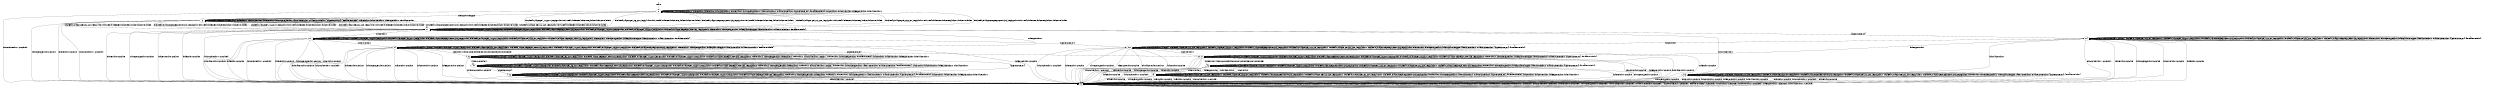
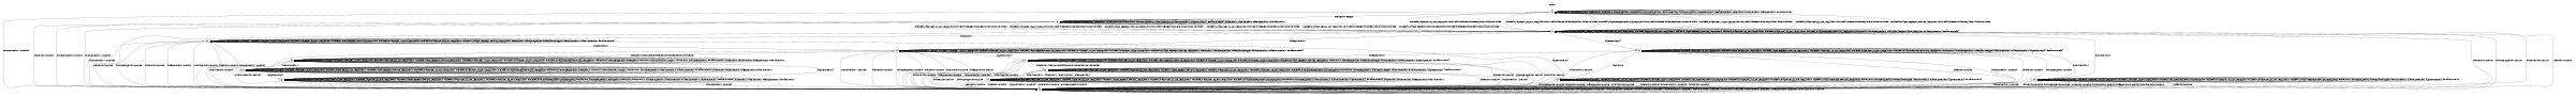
  digraph {
    node [shape=diamond]
    edge [arrowhead=box]
    n1 [label=s0 shape=ellipse]
    n2 [label=s1 shape=ellipse]
    n3 [label=s2]
    n4 [label=s3 shape=ellipse]
    n5 [label=s4]
    n6 [label=s11]
    n7 [label=s13]
    n8 [label=s14 shape=ellipse]
    n9 [label=s5]
    n10 [label=s7]
    n11 [label=s12]
    n12 [label=s6 shape=ellipse]
    n13 [label=s10]
    n14 [label=s8]
    n15 [label=s9 shape=ellipse]
    n16 [height=0 label=__start1 shape=none width=0]
    n1 -> n1 [arrowhead=tee label="initNoFr_short/ "]
    n1 -> n1 [arrowhead=tee label="initUnxpFrType_short/ "]
    n1 -> n1 [label="hndPing_short/ "]
    n1 -> n1 [arrowhead=tee label="hndFin_short/ "]
    n1 -> n1 [label="hndConClose_short/ "]
    n1 -> n1 [label="hndNoFr_short/ "]
    n1 -> n1 [label="hndUnxpFrType_short/ "]
    n1 -> n1 [label="VldNewConID_short/ "]
    n1 -> n1 [arrowhead=tee label="InvldNewConID_short/ "]
    n1 -> n1 [label="[ChgDestConID-Ori]/ "]
    n1 -> n1 [label="[RmPadFrmInitPkts]/ "]
    n1 -> n1 [label="hndCert_short/ "]
    n1 -> n1 [label="hndCertVer_short/ "]
    n1 -> n1 [label="hndEmpCert_short/ "]
    n1 -> n1 [label="hndInvldCert_short/ "]
    n1 -> n2 [label="initCltHello-vldACK:AES-128-GCM-SHA256_short/initSvrHello,hndEncExt,hndCertReq,hndCert,hndCertVer,hndFin "]
    n1 -> n2 [arrowhead=tee label="initCltHello-vldACK:AES-256-GCM-SHA384_short/initSvrHello,hndEncExt,hndCertReq,hndCert,hndCertVer,hndFin "]
    n1 -> n2 [label="initCltHello-vldACK:CHACHA20-POLY1305-SHA256_short/initSvrHello,hndEncExt,hndCertReq,hndCert,hndCertVer,hndFin "]
    n1 -> n2 [label="initCltHello-invldACK:AES-128-GCM-SHA256_short/initSvrHello,hndEncExt,hndCertReq,hndCert,hndCertVer,hndFin "]
    n1 -> n2 [label="initCltHello-invldACK:AES-256-GCM-SHA384_short/initSvrHello,hndEncExt,hndCertReq,hndCert,hndCertVer,hndFin "]
    n1 -> n2 [arrowhead=tee label="initCltHello-invldACK:CHACHA20-POLY1305-SHA256_short/initSvrHello,hndEncExt,hndCertReq,hndCert,hndCertVer,hndFin "]
    n1 -> n3 [label="initConClose_short/<ConClosed> "]
    n1 -> n4 [label="initPing_short/PingACK "]
    n2 -> n2 [label="initPing_short/ "]
    n2 -> n2 [label="initConClose_short/<ConAct> "]
    n2 -> n2 [arrowhead=tee label="initCltHello-vldACK:AES-128-GCM-SHA256_short/ "]
    n2 -> n2 [arrowhead=tee label="initCltHello-vldACK:AES-256-GCM-SHA384_short/ "]
    n2 -> n2 [label="initCltHello-vldACK:CHACHA20-POLY1305-SHA256_short/ "]
    n2 -> n2 [arrowhead=tee label="initCltHello-invldACK:AES-128-GCM-SHA256_short/ "]
    n2 -> n2 [label="initCltHello-invldACK:AES-256-GCM-SHA384_short/ "]
    n2 -> n2 [arrowhead=tee label="initCltHello-invldACK:CHACHA20-POLY1305-SHA256_short/ "]
    n2 -> n2 [label="initNoFr_short/ "]
    n2 -> n2 [label="initUnxpFrType_short/ "]
    n2 -> n2 [arrowhead=tee label="hndPing_short/PingACK "]
    n2 -> n2 [arrowhead=tee label="VldNewConID_short/ "]
    n2 -> n2 [arrowhead=tee label="InvldNewConID_short/ "]
    n2 -> n2 [label="[RmPadFrmInitPkts]/ "]
    n2 -> n3 [arrowhead=tee label="hndFin_short/ConClose "]
    n2 -> n3 [arrowhead=tee label="hndConClose_short/<ConClosed> "]
    n2 -> n3 [arrowhead=tee label="hndNoFr_short/ConClose "]
    n2 -> n3 [label="hndUnxpFrType_short/ConClose "]
    n2 -> n3 [arrowhead=tee label="hndCertVer_short/ConClose "]
    n2 -> n5 [arrowhead=tee label="hndEmpCert_short/ "]
    n2 -> n6 [arrowhead=tee label="hndCert_short/ "]
    n2 -> n7 [arrowhead=tee label="hndInvldCert_short/ "]
    n2 -> n8 [label="[ChgDestConID-Ori]/ "]
    n3 -> n3 [label="initPing_short/<ConClosed> "]
    n3 -> n3 [arrowhead=tee label="initConClose_short/<ConClosed> "]
    n3 -> n3 [arrowhead=tee label="initCltHello-vldACK:AES-128-GCM-SHA256_short/<ConClosed> "]
    n3 -> n3 [label="initCltHello-vldACK:AES-256-GCM-SHA384_short/<ConClosed> "]
    n3 -> n3 [arrowhead=tee label="initCltHello-vldACK:CHACHA20-POLY1305-SHA256_short/<ConClosed> "]
    n3 -> n3 [label="initCltHello-invldACK:AES-128-GCM-SHA256_short/<ConClosed> "]
    n3 -> n3 [label="initCltHello-invldACK:AES-256-GCM-SHA384_short/<ConClosed> "]
    n3 -> n3 [arrowhead=tee label="initCltHello-invldACK:CHACHA20-POLY1305-SHA256_short/<ConClosed> "]
    n3 -> n3 [arrowhead=tee label="initNoFr_short/<ConClosed> "]
    n3 -> n3 [arrowhead=tee label="initUnxpFrType_short/<ConClosed> "]
    n3 -> n3 [label="hndPing_short/<ConClosed> "]
    n3 -> n3 [label="hndFin_short/<ConClosed> "]
    n3 -> n3 [label="hndConClose_short/<ConClosed> "]
    n3 -> n3 [arrowhead=tee label="hndNoFr_short/<ConClosed> "]
    n3 -> n3 [arrowhead=tee label="hndUnxpFrType_short/<ConClosed> "]
    n3 -> n3 [arrowhead=tee label="VldNewConID_short/<ConClosed> "]
    n3 -> n3 [arrowhead=tee label="InvldNewConID_short/<ConClosed> "]
    n3 -> n3 [label="[ChgDestConID-Ori]/<ConClosed> "]
    n3 -> n3 [arrowhead=tee label="[RmPadFrmInitPkts]/<ConClosed> "]
    n3 -> n3 [arrowhead=tee label="hndCert_short/<ConClosed> "]
    n3 -> n3 [arrowhead=tee label="hndCertVer_short/<ConClosed> "]
    n3 -> n3 [arrowhead=tee label="hndEmpCert_short/<ConClosed> "]
    n3 -> n3 [arrowhead=tee label="hndInvldCert_short/<ConClosed> "]
    n4 -> n2 [label="initCltHello-vldACK:AES-128-GCM-SHA256_short/initSvrHello,hndEncExt,hndCertReq,hndCert,hndCertVer,hndFin "]
    n4 -> n2 [label="initCltHello-vldACK:AES-256-GCM-SHA384_short/initSvrHello,hndEncExt,hndCertReq,hndCert,hndCertVer,hndFin "]
    n4 -> n2 [label="initCltHello-vldACK:CHACHA20-POLY1305-SHA256_short/initSvrHello,hndEncExt,hndCertReq,hndCert,hndCertVer,hndFin "]
    n4 -> n2 [arrowhead=tee label="initCltHello-invldACK:AES-128-GCM-SHA256_short/initSvrHello,hndEncExt,hndCertReq,hndCert,hndCertVer,hndFin "]
    n4 -> n2 [label="initCltHello-invldACK:AES-256-GCM-SHA384_short/initSvrHello,hndEncExt,hndCertReq,hndCert,hndCertVer,hndFin "]
    n4 -> n2 [label="initCltHello-invldACK:CHACHA20-POLY1305-SHA256_short/initSvrHello,hndEncExt,hndCertReq,hndCert,hndCertVer,hndFin "]
    n4 -> n3 [label="initConClose_short/<ConClosed> "]
    n4 -> n3 [arrowhead=tee label="initNoFr_short/ConClose "]
    n4 -> n3 [arrowhead=tee label="initUnxpFrType_short/ConClose "]
    n4 -> n4 [arrowhead=tee label="initPing_short/PingACK "]
    n4 -> n4 [arrowhead=tee label="hndPing_short/ "]
    n4 -> n4 [label="hndFin_short/ "]
    n4 -> n4 [label="hndConClose_short/ "]
    n4 -> n4 [arrowhead=tee label="hndNoFr_short/ "]
    n4 -> n4 [label="hndUnxpFrType_short/ "]
    n4 -> n4 [label="VldNewConID_short/ "]
    n4 -> n4 [label="InvldNewConID_short/ "]
    n4 -> n4 [arrowhead=tee label="[ChgDestConID-Ori]/ "]
    n4 -> n4 [label="[RmPadFrmInitPkts]/ "]
    n4 -> n4 [arrowhead=tee label="hndCert_short/ "]
    n4 -> n4 [arrowhead=tee label="hndCertVer_short/ "]
    n4 -> n4 [arrowhead=tee label="hndEmpCert_short/ "]
    n4 -> n4 [label="hndInvldCert_short/ "]
    n5 -> n3 [label="hndConClose_short/<ConClosed> "]
    n5 -> n3 [label="hndNoFr_short/ConClose "]
    n5 -> n3 [arrowhead=tee label="hndUnxpFrType_short/ConClose "]
    n5 -> n3 [label="hndCert_short/ConClose "]
    n5 -> n3 [arrowhead=tee label="hndCertVer_short/ConClose "]
    n5 -> n3 [label="hndEmpCert_short/ConClose "]
    n5 -> n3 [arrowhead=tee label="hndInvldCert_short/ConClose "]
    n5 -> n5 [arrowhead=tee label="initPing_short/ "]
    n5 -> n5 [arrowhead=tee label="initConClose_short/<ConAct> "]
    n5 -> n5 [label="initCltHello-vldACK:AES-128-GCM-SHA256_short/ "]
    n5 -> n5 [label="initCltHello-vldACK:AES-256-GCM-SHA384_short/ "]
    n5 -> n5 [label="initCltHello-vldACK:CHACHA20-POLY1305-SHA256_short/ "]
    n5 -> n5 [arrowhead=tee label="initCltHello-invldACK:AES-128-GCM-SHA256_short/ "]
    n5 -> n5 [label="initCltHello-invldACK:AES-256-GCM-SHA384_short/ "]
    n5 -> n5 [arrowhead=tee label="initCltHello-invldACK:CHACHA20-POLY1305-SHA256_short/ "]
    n5 -> n5 [label="initNoFr_short/ "]
    n5 -> n5 [label="initUnxpFrType_short/ "]
    n5 -> n5 [label="hndPing_short/PingACK "]
    n5 -> n5 [arrowhead=tee label="VldNewConID_short/ "]
    n5 -> n5 [arrowhead=tee label="InvldNewConID_short/ "]
    n5 -> n5 [label="[RmPadFrmInitPkts]/ "]
    n5 -> n9 [arrowhead=tee label="hndFin_short/VldNewConID,HndshkDone,NewSessionTicket,NewSessionTicket "]
    n5 -> n10 [arrowhead=tee label="[ChgDestConID-Ori]/ "]
    n6 -> n3 [arrowhead=tee label="hndFin_short/ConClose "]
    n6 -> n3 [arrowhead=tee label="hndConClose_short/<ConClosed> "]
    n6 -> n3 [label="hndNoFr_short/ConClose "]
    n6 -> n3 [label="hndUnxpFrType_short/ConClose "]
    n6 -> n3 [arrowhead=tee label="hndCert_short/ConClose "]
    n6 -> n3 [label="hndEmpCert_short/ConClose "]
    n6 -> n3 [label="hndInvldCert_short/ConClose "]
    n6 -> n5 [arrowhead=tee label="hndCertVer_short/ "]
    n6 -> n6 [arrowhead=tee label="initPing_short/ "]
    n6 -> n6 [label="initConClose_short/<ConAct> "]
    n6 -> n6 [arrowhead=tee label="initCltHello-vldACK:AES-128-GCM-SHA256_short/ "]
    n6 -> n6 [arrowhead=tee label="initCltHello-vldACK:AES-256-GCM-SHA384_short/ "]
    n6 -> n6 [label="initCltHello-vldACK:CHACHA20-POLY1305-SHA256_short/ "]
    n6 -> n6 [label="initCltHello-invldACK:AES-128-GCM-SHA256_short/ "]
    n6 -> n6 [arrowhead=tee label="initCltHello-invldACK:AES-256-GCM-SHA384_short/ "]
    n6 -> n6 [arrowhead=tee label="initCltHello-invldACK:CHACHA20-POLY1305-SHA256_short/ "]
    n6 -> n6 [label="initNoFr_short/ "]
    n6 -> n6 [arrowhead=tee label="initUnxpFrType_short/ "]
    n6 -> n6 [label="hndPing_short/PingACK "]
    n6 -> n6 [arrowhead=tee label="VldNewConID_short/ "]
    n6 -> n6 [label="InvldNewConID_short/ "]
    n6 -> n6 [arrowhead=tee label="[RmPadFrmInitPkts]/ "]
    n6 -> n11 [label="[ChgDestConID-Ori]/ "]
    n7 -> n3 [label="hndFin_short/ConClose "]
    n7 -> n3 [label="hndConClose_short/<ConClosed> "]
    n7 -> n3 [arrowhead=tee label="hndNoFr_short/ConClose "]
    n7 -> n3 [arrowhead=tee label="hndUnxpFrType_short/ConClose "]
    n7 -> n3 [label="hndCert_short/ConClose "]
    n7 -> n3 [arrowhead=tee label="hndCertVer_short/ConClose "]
    n7 -> n3 [arrowhead=tee label="hndEmpCert_short/ConClose "]
    n7 -> n3 [label="hndInvldCert_short/ConClose "]
    n7 -> n7 [label="initPing_short/ "]
    n7 -> n7 [label="initConClose_short/<ConAct> "]
    n7 -> n7 [label="initCltHello-vldACK:AES-128-GCM-SHA256_short/ "]
    n7 -> n7 [arrowhead=tee label="initCltHello-vldACK:AES-256-GCM-SHA384_short/ "]
    n7 -> n7 [label="initCltHello-vldACK:CHACHA20-POLY1305-SHA256_short/ "]
    n7 -> n7 [label="initCltHello-invldACK:AES-128-GCM-SHA256_short/ "]
    n7 -> n7 [arrowhead=tee label="initCltHello-invldACK:AES-256-GCM-SHA384_short/ "]
    n7 -> n7 [arrowhead=tee label="initCltHello-invldACK:CHACHA20-POLY1305-SHA256_short/ "]
    n7 -> n7 [arrowhead=tee label="initNoFr_short/ "]
    n7 -> n7 [label="initUnxpFrType_short/ "]
    n7 -> n7 [arrowhead=tee label="hndPing_short/PingACK "]
    n7 -> n7 [label="VldNewConID_short/ "]
    n7 -> n7 [arrowhead=tee label="InvldNewConID_short/ "]
    n7 -> n7 [arrowhead=tee label="[ChgDestConID-Ori]/ "]
    n7 -> n7 [arrowhead=tee label="[RmPadFrmInitPkts]/ "]
    n8 -> n3 [label="hndFin_short/ConClose "]
    n8 -> n3 [arrowhead=tee label="hndConClose_short/<ConClosed> "]
    n8 -> n3 [arrowhead=tee label="hndNoFr_short/ConClose "]
    n8 -> n3 [arrowhead=tee label="hndUnxpFrType_short/ConClose "]
    n8 -> n3 [label="hndCertVer_short/ConClose "]
    n8 -> n7 [label="hndInvldCert_short/ "]
    n8 -> n8 [arrowhead=tee label="initPing_short/ "]
    n8 -> n8 [label="initConClose_short/<ConAct> "]
    n8 -> n8 [label="initCltHello-vldACK:AES-128-GCM-SHA256_short/ "]
    n8 -> n8 [label="initCltHello-vldACK:AES-256-GCM-SHA384_short/ "]
    n8 -> n8 [label="initCltHello-vldACK:CHACHA20-POLY1305-SHA256_short/ "]
    n8 -> n8 [arrowhead=tee label="initCltHello-invldACK:AES-128-GCM-SHA256_short/ "]
    n8 -> n8 [arrowhead=tee label="initCltHello-invldACK:AES-256-GCM-SHA384_short/ "]
    n8 -> n8 [label="initCltHello-invldACK:CHACHA20-POLY1305-SHA256_short/ "]
    n8 -> n8 [label="initNoFr_short/ "]
    n8 -> n8 [arrowhead=tee label="initUnxpFrType_short/ "]
    n8 -> n8 [label="hndPing_short/PingACK "]
    n8 -> n8 [label="VldNewConID_short/ "]
    n8 -> n8 [label="InvldNewConID_short/ "]
    n8 -> n8 [label="[ChgDestConID-Ori]/ "]
    n8 -> n8 [label="[RmPadFrmInitPkts]/ "]
    n8 -> n10 [label="hndEmpCert_short/ "]
    n8 -> n11 [label="hndCert_short/ "]
    n9 -> n3 [label="InvldNewConID_short/ConClose "]
    n9 -> n9 [arrowhead=tee label="initPing_short/ "]
    n9 -> n9 [arrowhead=tee label="initConClose_short/<ConAct> "]
    n9 -> n9 [arrowhead=tee label="initCltHello-vldACK:AES-128-GCM-SHA256_short/ "]
    n9 -> n9 [arrowhead=tee label="initCltHello-vldACK:AES-256-GCM-SHA384_short/ "]
    n9 -> n9 [label="initCltHello-vldACK:CHACHA20-POLY1305-SHA256_short/ "]
    n9 -> n9 [arrowhead=tee label="initCltHello-invldACK:AES-128-GCM-SHA256_short/ "]
    n9 -> n9 [label="initCltHello-invldACK:AES-256-GCM-SHA384_short/ "]
    n9 -> n9 [label="initCltHello-invldACK:CHACHA20-POLY1305-SHA256_short/ "]
    n9 -> n9 [label="initNoFr_short/ "]
    n9 -> n9 [arrowhead=tee label="initUnxpFrType_short/ "]
    n9 -> n9 [label="hndPing_short/ "]
    n9 -> n9 [arrowhead=tee label="hndFin_short/ "]
    n9 -> n9 [label="hndConClose_short/<ConAct> "]
    n9 -> n9 [label="hndNoFr_short/ "]
    n9 -> n9 [label="hndUnxpFrType_short/ "]
    n9 -> n9 [arrowhead=tee label="[RmPadFrmInitPkts]/ "]
    n9 -> n9 [label="hndCert_short/ "]
    n9 -> n9 [label="hndCertVer_short/ "]
    n9 -> n9 [label="hndEmpCert_short/ "]
    n9 -> n9 [label="hndInvldCert_short/ "]
    n9 -> n12 [label="[ChgDestConID-Ori]/ "]
    n9 -> n13 [label="VldNewConID_short/ "]
    n10 -> n3 [arrowhead=tee label="hndConClose_short/<ConClosed> "]
    n10 -> n3 [arrowhead=tee label="hndNoFr_short/ConClose "]
    n10 -> n3 [label="hndUnxpFrType_short/ConClose "]
    n10 -> n3 [arrowhead=tee label="hndCert_short/ConClose "]
    n10 -> n3 [label="hndCertVer_short/ConClose "]
    n10 -> n3 [label="hndEmpCert_short/ConClose "]
    n10 -> n3 [arrowhead=tee label="hndInvldCert_short/ConClose "]
    n10 -> n10 [label="initPing_short/ "]
    n10 -> n10 [label="initConClose_short/<ConAct> "]
    n10 -> n10 [label="initCltHello-vldACK:AES-128-GCM-SHA256_short/ "]
    n10 -> n10 [arrowhead=tee label="initCltHello-vldACK:AES-256-GCM-SHA384_short/ "]
    n10 -> n10 [label="initCltHello-vldACK:CHACHA20-POLY1305-SHA256_short/ "]
    n10 -> n10 [label="initCltHello-invldACK:AES-128-GCM-SHA256_short/ "]
    n10 -> n10 [label="initCltHello-invldACK:AES-256-GCM-SHA384_short/ "]
    n10 -> n10 [arrowhead=tee label="initCltHello-invldACK:CHACHA20-POLY1305-SHA256_short/ "]
    n10 -> n10 [label="initNoFr_short/ "]
    n10 -> n10 [label="initUnxpFrType_short/ "]
    n10 -> n10 [arrowhead=tee label="hndPing_short/PingACK "]
    n10 -> n10 [arrowhead=tee label="VldNewConID_short/ "]
    n10 -> n10 [arrowhead=tee label="InvldNewConID_short/ "]
    n10 -> n10 [arrowhead=tee label="[ChgDestConID-Ori]/ "]
    n10 -> n10 [arrowhead=tee label="[RmPadFrmInitPkts]/ "]
    n10 -> n14 [arrowhead=tee label="hndFin_short/VldNewConID,HndshkDone,NewSessionTicket,NewSessionTicket "]
    n11 -> n3 [arrowhead=tee label="hndFin_short/ConClose "]
    n11 -> n3 [arrowhead=tee label="hndConClose_short/<ConClosed> "]
    n11 -> n3 [arrowhead=tee label="hndNoFr_short/ConClose "]
    n11 -> n3 [arrowhead=tee label="hndUnxpFrType_short/ConClose "]
    n11 -> n3 [arrowhead=tee label="hndCert_short/ConClose "]
    n11 -> n3 [label="hndEmpCert_short/ConClose "]
    n11 -> n3 [arrowhead=tee label="hndInvldCert_short/ConClose "]
-   n11 -> n10 [arrowhead=tee label="hndCertVer_short/ "]
    n11 -> n11 [label="initPing_short/ "]
    n11 -> n11 [label="initConClose_short/<ConAct> "]
    n11 -> n11 [label="initCltHello-vldACK:AES-128-GCM-SHA256_short/ "]
    n11 -> n11 [arrowhead=tee label="initCltHello-vldACK:AES-256-GCM-SHA384_short/ "]
    n11 -> n11 [label="initCltHello-vldACK:CHACHA20-POLY1305-SHA256_short/ "]
    n11 -> n11 [arrowhead=tee label="initCltHello-invldACK:AES-128-GCM-SHA256_short/ "]
    n11 -> n11 [arrowhead=tee label="initCltHello-invldACK:AES-256-GCM-SHA384_short/ "]
    n11 -> n11 [arrowhead=tee label="initCltHello-invldACK:CHACHA20-POLY1305-SHA256_short/ "]
    n11 -> n11 [arrowhead=tee label="initNoFr_short/ "]
    n11 -> n11 [label="initUnxpFrType_short/ "]
    n11 -> n11 [arrowhead=tee label="hndPing_short/PingACK "]
    n11 -> n11 [label="VldNewConID_short/ "]
    n11 -> n11 [arrowhead=tee label="InvldNewConID_short/ "]
    n11 -> n11 [label="[ChgDestConID-Ori]/ "]
    n11 -> n11 [label="[RmPadFrmInitPkts]/ "]
    n12 -> n3 [arrowhead=tee label="hndConClose_short/<ConClosed> "]
    n12 -> n12 [arrowhead=tee label="initPing_short/ "]
    n12 -> n12 [arrowhead=tee label="initConClose_short/ "]
    n12 -> n12 [arrowhead=tee label="initCltHello-vldACK:AES-128-GCM-SHA256_short/ "]
    n12 -> n12 [label="initCltHello-vldACK:AES-256-GCM-SHA384_short/ "]
    n12 -> n12 [label="initCltHello-vldACK:CHACHA20-POLY1305-SHA256_short/ "]
    n12 -> n12 [arrowhead=tee label="initCltHello-invldACK:AES-128-GCM-SHA256_short/ "]
    n12 -> n12 [arrowhead=tee label="initCltHello-invldACK:AES-256-GCM-SHA384_short/ "]
    n12 -> n12 [label="initCltHello-invldACK:CHACHA20-POLY1305-SHA256_short/ "]
    n12 -> n12 [label="initNoFr_short/ "]
    n12 -> n12 [label="initUnxpFrType_short/ "]
    n12 -> n12 [label="hndPing_short/ "]
    n12 -> n12 [arrowhead=tee label="hndFin_short/ "]
    n12 -> n12 [arrowhead=tee label="hndNoFr_short/ "]
    n12 -> n12 [label="hndUnxpFrType_short/ "]
    n12 -> n12 [arrowhead=tee label="VldNewConID_short/ "]
    n12 -> n12 [label="InvldNewConID_short/ "]
    n12 -> n12 [label="[ChgDestConID-Ori]/ "]
    n12 -> n12 [arrowhead=tee label="[RmPadFrmInitPkts]/ "]
    n12 -> n12 [label="hndCert_short/ "]
    n12 -> n12 [arrowhead=tee label="hndCertVer_short/ "]
    n12 -> n12 [label="hndEmpCert_short/ "]
    n12 -> n12 [arrowhead=tee label="hndInvldCert_short/ "]
    n13 -> n12 [arrowhead=tee label="[ChgDestConID-Ori]/ "]
    n13 -> n13 [label="initPing_short/ "]
    n13 -> n13 [arrowhead=tee label="initConClose_short/<ConAct> "]
    n13 -> n13 [arrowhead=tee label="initCltHello-vldACK:AES-128-GCM-SHA256_short/ "]
    n13 -> n13 [label="initCltHello-vldACK:AES-256-GCM-SHA384_short/ "]
    n13 -> n13 [arrowhead=tee label="initCltHello-vldACK:CHACHA20-POLY1305-SHA256_short/ "]
    n13 -> n13 [label="initCltHello-invldACK:AES-128-GCM-SHA256_short/ "]
    n13 -> n13 [label="initCltHello-invldACK:AES-256-GCM-SHA384_short/ "]
    n13 -> n13 [arrowhead=tee label="initCltHello-invldACK:CHACHA20-POLY1305-SHA256_short/ "]
    n13 -> n13 [label="initNoFr_short/ "]
    n13 -> n13 [label="initUnxpFrType_short/ "]
    n13 -> n13 [label="hndPing_short/ "]
    n13 -> n13 [label="hndFin_short/ "]
    n13 -> n13 [arrowhead=tee label="hndConClose_short/<ConAct> "]
    n13 -> n13 [label="hndNoFr_short/ "]
    n13 -> n13 [arrowhead=tee label="hndUnxpFrType_short/ "]
    n13 -> n13 [label="VldNewConID_short/ "]
    n13 -> n13 [label="InvldNewConID_short/ "]
    n13 -> n13 [arrowhead=tee label="[RmPadFrmInitPkts]/ "]
    n13 -> n13 [arrowhead=tee label="hndCert_short/ "]
    n13 -> n13 [arrowhead=tee label="hndCertVer_short/ "]
    n13 -> n13 [label="hndEmpCert_short/ "]
    n13 -> n13 [label="hndInvldCert_short/ "]
    n14 -> n3 [label="hndFin_short/ConClose "]
    n14 -> n3 [label="hndConClose_short/<ConClosed> "]
    n14 -> n3 [arrowhead=tee label="hndNoFr_short/ConClose "]
    n14 -> n3 [label="hndUnxpFrType_short/ConClose "]
    n14 -> n14 [arrowhead=tee label="initPing_short/ "]
    n14 -> n14 [label="initConClose_short/ "]
    n14 -> n14 [label="initCltHello-vldACK:AES-128-GCM-SHA256_short/ "]
    n14 -> n14 [arrowhead=tee label="initCltHello-vldACK:AES-256-GCM-SHA384_short/ "]
    n14 -> n14 [label="initCltHello-vldACK:CHACHA20-POLY1305-SHA256_short/ "]
    n14 -> n14 [label="initCltHello-invldACK:AES-128-GCM-SHA256_short/ "]
    n14 -> n14 [label="initCltHello-invldACK:AES-256-GCM-SHA384_short/ "]
    n14 -> n14 [label="initCltHello-invldACK:CHACHA20-POLY1305-SHA256_short/ "]
    n14 -> n14 [label="initNoFr_short/ "]
    n14 -> n14 [label="initUnxpFrType_short/ "]
    n14 -> n14 [arrowhead=tee label="hndPing_short/PingACK "]
    n14 -> n14 [arrowhead=tee label="VldNewConID_short/ "]
    n14 -> n14 [arrowhead=tee label="InvldNewConID_short/ "]
    n14 -> n14 [label="[ChgDestConID-Ori]/ "]
    n14 -> n14 [label="[RmPadFrmInitPkts]/ "]
    n14 -> n15 [label="hndCert_short/ "]
    n14 -> n15 [arrowhead=tee label="hndCertVer_short/ "]
    n14 -> n15 [label="hndEmpCert_short/ "]
    n14 -> n15 [arrowhead=tee label="hndInvldCert_short/ "]
    n15 -> n3 [arrowhead=tee label="hndPing_short/ConClose "]
    n15 -> n3 [arrowhead=tee label="hndFin_short/ConClose "]
    n15 -> n3 [arrowhead=tee label="hndConClose_short/<ConClosed> "]
    n15 -> n3 [arrowhead=tee label="hndNoFr_short/ConClose "]
    n15 -> n3 [arrowhead=tee label="hndUnxpFrType_short/ConClose "]
    n15 -> n15 [arrowhead=tee label="initPing_short/ "]
    n15 -> n15 [arrowhead=tee label="initConClose_short/ "]
    n15 -> n15 [label="initCltHello-vldACK:AES-128-GCM-SHA256_short/ "]
    n15 -> n15 [label="initCltHello-vldACK:AES-256-GCM-SHA384_short/ "]
    n15 -> n15 [arrowhead=tee label="initCltHello-vldACK:CHACHA20-POLY1305-SHA256_short/ "]
    n15 -> n15 [arrowhead=tee label="initCltHello-invldACK:AES-128-GCM-SHA256_short/ "]
    n15 -> n15 [label="initCltHello-invldACK:AES-256-GCM-SHA384_short/ "]
    n15 -> n15 [label="initCltHello-invldACK:CHACHA20-POLY1305-SHA256_short/ "]
    n15 -> n15 [arrowhead=tee label="initNoFr_short/ "]
    n15 -> n15 [arrowhead=tee label="initUnxpFrType_short/ "]
    n15 -> n15 [label="VldNewConID_short/ "]
    n15 -> n15 [arrowhead=tee label="InvldNewConID_short/ "]
    n15 -> n15 [label="[ChgDestConID-Ori]/ "]
    n15 -> n15 [arrowhead=tee label="[RmPadFrmInitPkts]/ "]
    n15 -> n15 [arrowhead=tee label="hndCert_short/ "]
    n15 -> n15 [label="hndCertVer_short/ "]
    n15 -> n15 [arrowhead=tee label="hndEmpCert_short/ "]
    n15 -> n15 [arrowhead=tee label="hndInvldCert_short/ "]
    n16 -> n1 [arrowhead=tee]
  }
